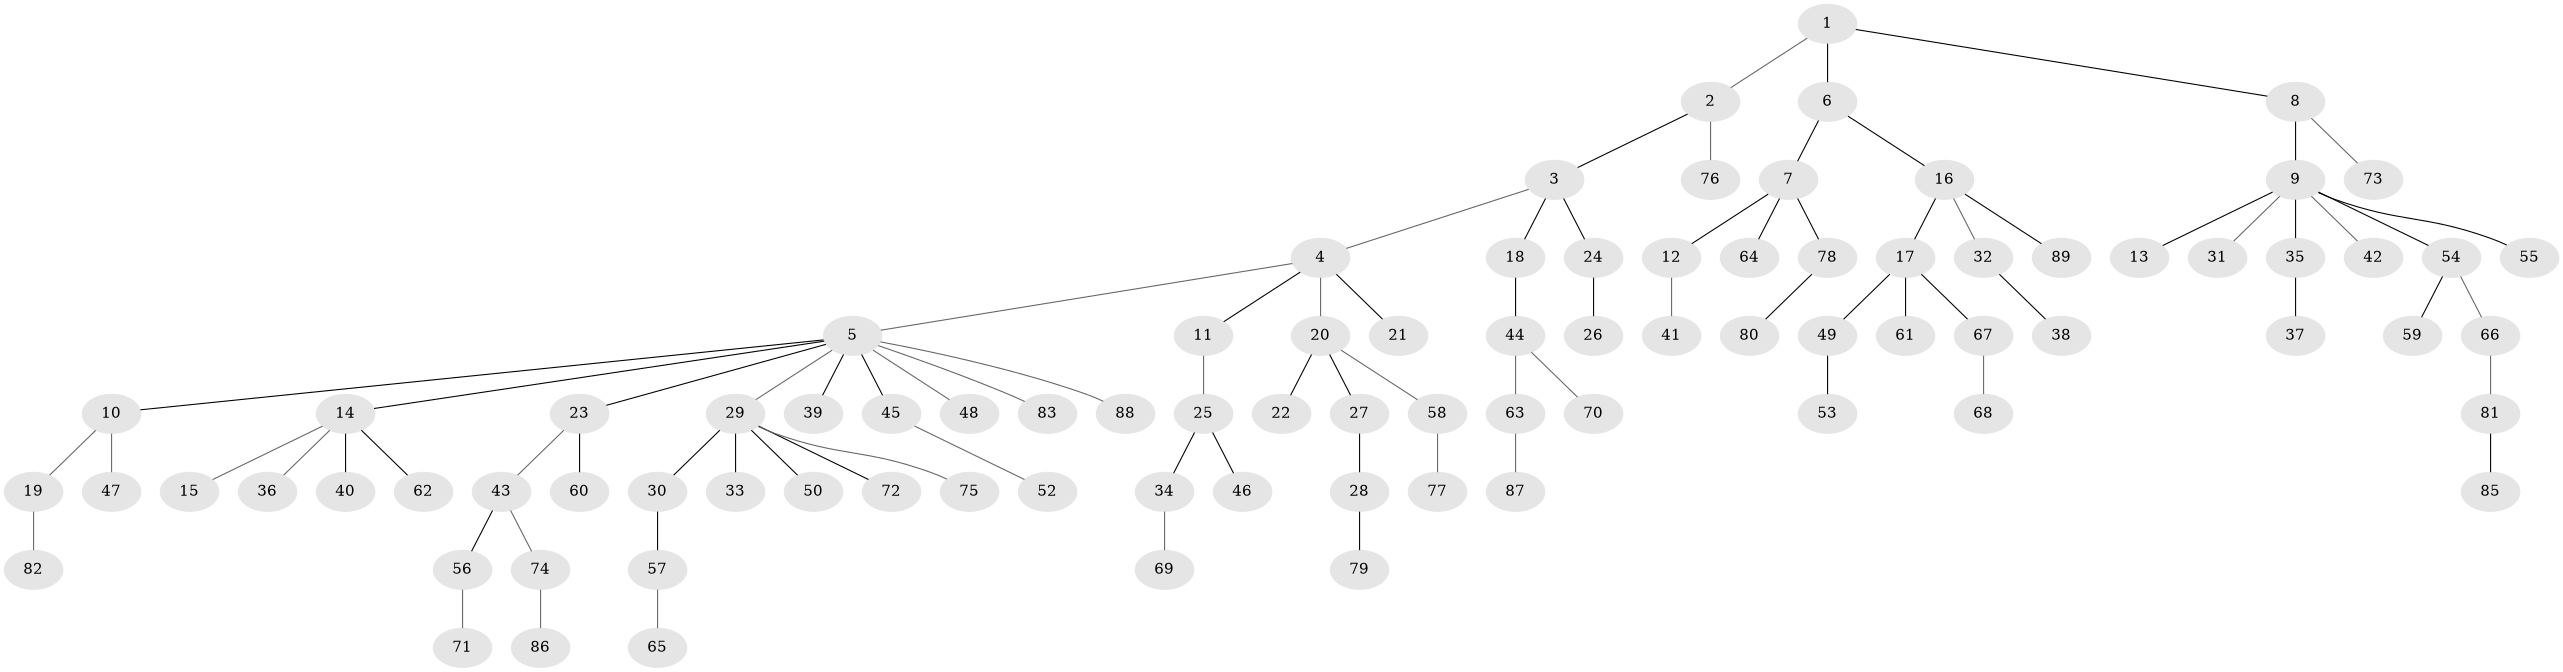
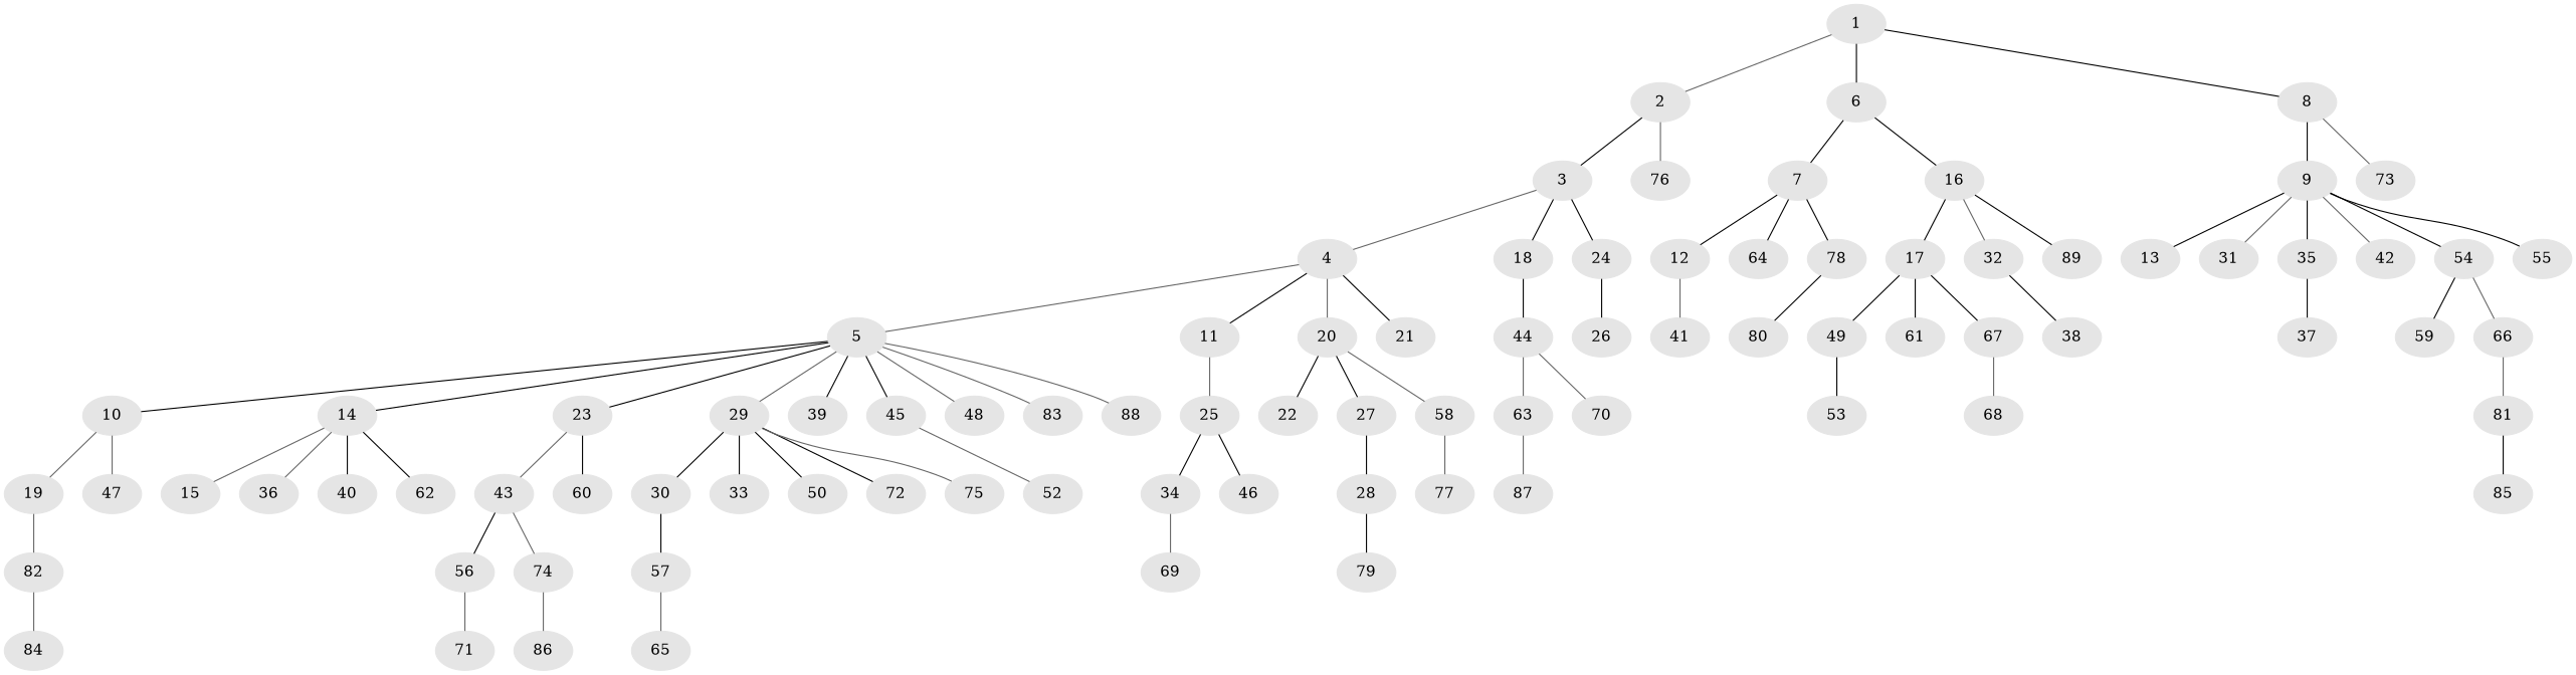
  graph {
    node [color=gray90 style=filled]
    edge [color=black]
    1
    2
    6
    8
    3
    76
    7
    16
    9
    73
    4
    18
    24
    5
    11
    20
    21
    44
    26
    10
    14
    23
    29
    39
    45
    48
    83
    88
    25
    22
    27
    58
    19
    47
    15
    36
    40
    62
    43
    60
    30
    33
    50
    72
    75
    52
    12
    64
    78
    17
    32
    89
    41
    80
    13
    31
    35
    42
    54
    55
    37
    59
    66
    82
    34
    46
    49
    61
    67
    38
    53
    68
    63
    70
+   84
    28
    77
    56
    74
    69
    79
    57
    65
    71
    86
    87
    81
    85
    1 -- 2 [color=gray40]
    1 -- 6
    1 -- 8
    2 -- 3
    2 -- 76 [color=gray40]
    6 -- 7
    6 -- 16
    8 -- 9
    8 -- 73 [color=gray40]
    3 -- 4 [color=gray40]
    3 -- 18
    3 -- 24
    7 -- 12
    7 -- 64
    7 -- 78
    16 -- 17
    16 -- 32 [color=gray40]
    16 -- 89
    9 -- 13
    9 -- 31 [color=gray40]
    9 -- 35
    9 -- 42 [color=gray40]
    9 -- 54
    9 -- 55
    4 -- 5 [color=gray40]
    4 -- 11
    4 -- 20 [color=gray40]
    4 -- 21
    18 -- 44
    24 -- 26
    5 -- 10
    5 -- 14
    5 -- 23
    5 -- 29 [color=gray40]
    5 -- 39
    5 -- 45
    5 -- 48 [color=gray40]
    5 -- 83 [color=gray40]
    5 -- 88 [color=gray40]
    11 -- 25 [color=gray40]
    20 -- 22
    20 -- 27
    20 -- 58 [color=gray40]
    44 -- 63 [color=gray40]
    44 -- 70 [color=gray40]
    10 -- 19 [color=gray40]
    10 -- 47 [color=gray40]
    14 -- 15 [color=gray40]
    14 -- 36 [color=gray40]
    14 -- 40
    14 -- 62
    23 -- 43 [color=gray40]
    23 -- 60
    29 -- 30
    29 -- 33
    29 -- 50
    29 -- 72
    29 -- 75 [color=gray40]
    45 -- 52 [color=gray40]
    25 -- 34
    25 -- 46
    27 -- 28
    58 -- 77 [color=gray40]
    19 -- 82 [color=gray40]
    43 -- 56
    43 -- 74 [color=gray40]
    30 -- 57
    12 -- 41 [color=gray40]
    78 -- 80
    17 -- 49
    17 -- 61
    17 -- 67
    32 -- 38
    35 -- 37
    54 -- 59
    54 -- 66 [color=gray40]
    66 -- 81 [color=gray40]
+   82 -- 84 [color=gray40]
    34 -- 69 [color=gray40]
    49 -- 53
    67 -- 68 [color=gray40]
    63 -- 87 [color=gray40]
    28 -- 79
    56 -- 71 [color=gray40]
    74 -- 86 [color=gray40]
    57 -- 65 [color=gray40]
    81 -- 85
  }
